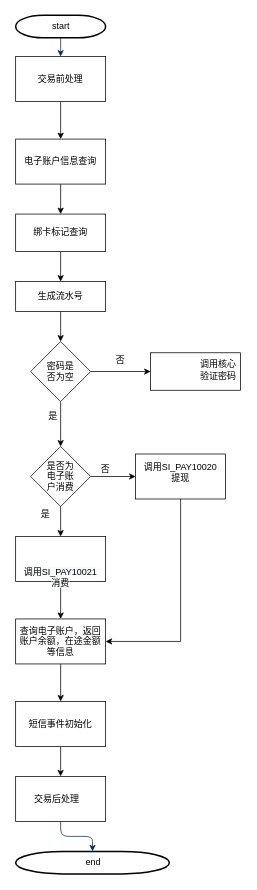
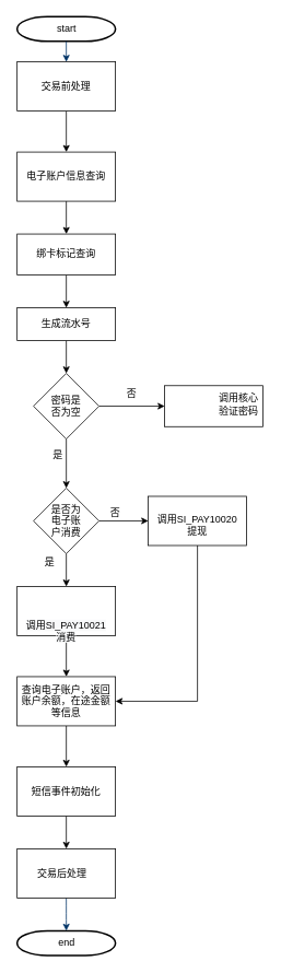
  <mxCell id="0" />
  <mxCell id="1" parent="0" />
  <mxCell id="2" value="start" style="shape=mxgraph.flowchart.terminator;strokeWidth=2;gradientColor=none;gradientDirection=north;fontStyle=0;html=1;" parent="1" vertex="1"><mxGeometry x="20" y="20" width="120" height="30" as="geometry" /></mxCell>
  <mxCell id="3" style="fontStyle=1;strokeColor=#003366;strokeWidth=1;html=1;" parent="1" source="2" edge="1"><mxGeometry relative="1" as="geometry"><mxPoint x="80" y="75" as="targetPoint" /></mxGeometry></mxCell>
- <mxCell id="4" value="end" style="shape=mxgraph.flowchart.terminator;strokeWidth=2;gradientColor=none;gradientDirection=north;fontStyle=0;html=1;" parent="1" vertex="1"><mxGeometry x="20" y="1135" width="205" height="30" as="geometry" /></mxCell>
+ <mxCell id="4" value="end" style="shape=mxgraph.flowchart.terminator;strokeWidth=2;gradientColor=none;gradientDirection=north;fontStyle=0;html=1;" parent="1" vertex="1"><mxGeometry x="20" y="1135" width="120" height="30" as="geometry" /></mxCell>
  <mxCell id="5" value="" style="edgeStyle=elbowEdgeStyle;elbow=vertical;entryX=0.5;entryY=0;entryPerimeter=0;fontStyle=1;strokeColor=#003366;strokeWidth=1;html=1;" parent="1" target="4" edge="1"><mxGeometry y="-720" width="100" height="100" as="geometry"><mxPoint x="80" y="1095" as="sourcePoint" /><mxPoint x="-140" y="-775" as="targetPoint" /></mxGeometry></mxCell>
  <mxCell id="6" style="edgeStyle=orthogonalEdgeStyle;rounded=0;orthogonalLoop=1;jettySize=auto;html=1;entryX=0.5;entryY=0;entryDx=0;entryDy=0;" parent="1" source="7" target="10" edge="1"><mxGeometry relative="1" as="geometry" /></mxCell>
  <mxCell id="7" value="" style="rounded=0;whiteSpace=wrap;html=1;" parent="1" vertex="1"><mxGeometry x="20" y="75" width="120" height="60" as="geometry" /></mxCell>
  <mxCell id="8" value="交易前处理" style="text;html=1;strokeColor=none;fillColor=none;align=center;verticalAlign=middle;whiteSpace=wrap;rounded=0;" parent="1" vertex="1"><mxGeometry x="40" y="95" width="80" height="20" as="geometry" /></mxCell>
  <mxCell id="9" style="edgeStyle=orthogonalEdgeStyle;rounded=0;orthogonalLoop=1;jettySize=auto;html=1;exitX=0.5;exitY=1;exitDx=0;exitDy=0;entryX=0.5;entryY=0;entryDx=0;entryDy=0;" parent="1" source="10" target="13" edge="1"><mxGeometry relative="1" as="geometry" /></mxCell>
  <mxCell id="10" value="" style="rounded=0;whiteSpace=wrap;html=1;" parent="1" vertex="1"><mxGeometry x="20" y="185" width="120" height="60" as="geometry" /></mxCell>
  <mxCell id="11" value="电子账户信息查询" style="text;html=1;strokeColor=none;fillColor=none;align=center;verticalAlign=middle;whiteSpace=wrap;rounded=0;" parent="1" vertex="1"><mxGeometry x="20" y="205" width="120" height="20" as="geometry" /></mxCell>
  <mxCell id="12" style="edgeStyle=orthogonalEdgeStyle;rounded=0;orthogonalLoop=1;jettySize=auto;html=1;exitX=0.5;exitY=1;exitDx=0;exitDy=0;entryX=0.5;entryY=0;entryDx=0;entryDy=0;" parent="1" source="13" target="16" edge="1"><mxGeometry relative="1" as="geometry" /></mxCell>
  <mxCell id="13" value="" style="rounded=0;whiteSpace=wrap;html=1;" parent="1" vertex="1"><mxGeometry x="20" y="285" width="120" height="50" as="geometry" /></mxCell>
  <mxCell id="14" value="绑卡标记查询" style="text;html=1;strokeColor=none;fillColor=none;align=center;verticalAlign=middle;whiteSpace=wrap;rounded=0;" parent="1" vertex="1"><mxGeometry x="20" y="300" width="120" height="20" as="geometry" /></mxCell>
  <mxCell id="15" style="edgeStyle=orthogonalEdgeStyle;rounded=0;orthogonalLoop=1;jettySize=auto;html=1;exitX=0.5;exitY=1;exitDx=0;exitDy=0;entryX=0.5;entryY=0;entryDx=0;entryDy=0;" parent="1" source="16" target="20" edge="1"><mxGeometry relative="1" as="geometry" /></mxCell>
  <mxCell id="16" value="" style="rounded=0;whiteSpace=wrap;html=1;" parent="1" vertex="1"><mxGeometry x="20" y="375" width="120" height="40" as="geometry" /></mxCell>
  <mxCell id="17" value="生成流水号" style="text;html=1;strokeColor=none;fillColor=none;align=center;verticalAlign=middle;whiteSpace=wrap;rounded=0;" parent="1" vertex="1"><mxGeometry x="20" y="385" width="120" height="20" as="geometry" /></mxCell>
  <mxCell id="18" style="edgeStyle=orthogonalEdgeStyle;rounded=0;orthogonalLoop=1;jettySize=auto;html=1;entryX=0;entryY=0.5;entryDx=0;entryDy=0;" parent="1" source="20" target="22" edge="1"><mxGeometry relative="1" as="geometry" /></mxCell>
  <mxCell id="19" style="edgeStyle=orthogonalEdgeStyle;rounded=0;orthogonalLoop=1;jettySize=auto;html=1;exitX=0.5;exitY=1;exitDx=0;exitDy=0;" parent="1" source="20" edge="1"><mxGeometry relative="1" as="geometry"><mxPoint x="80" y="595" as="targetPoint" /></mxGeometry></mxCell>
  <mxCell id="20" value="" style="rhombus;whiteSpace=wrap;html=1;" parent="1" vertex="1"><mxGeometry x="40" y="455" width="80" height="80" as="geometry" /></mxCell>
  <mxCell id="21" value="密码是否为空" style="text;html=1;strokeColor=none;fillColor=none;align=center;verticalAlign=middle;whiteSpace=wrap;rounded=0;" parent="1" vertex="1"><mxGeometry x="60" y="485" width="40" height="20" as="geometry" /></mxCell>
  <mxCell id="22" value="" style="rounded=0;whiteSpace=wrap;html=1;" parent="1" vertex="1"><mxGeometry x="200" y="470" width="120" height="50" as="geometry" /></mxCell>
  <mxCell id="23" value="调用核心验证密码" style="text;html=1;strokeColor=none;fillColor=none;align=center;verticalAlign=middle;whiteSpace=wrap;rounded=0;" parent="1" vertex="1"><mxGeometry x="262.5" y="485" width="55" height="15" as="geometry" /></mxCell>
  <mxCell id="24" value="否" style="text;html=1;strokeColor=none;fillColor=none;align=center;verticalAlign=middle;whiteSpace=wrap;rounded=0;" parent="1" vertex="1"><mxGeometry x="140" y="470" width="40" height="20" as="geometry" /></mxCell>
  <mxCell id="25" value="是" style="text;html=1;strokeColor=none;fillColor=none;align=center;verticalAlign=middle;whiteSpace=wrap;rounded=0;" parent="1" vertex="1"><mxGeometry x="50" y="545" width="40" height="20" as="geometry" /></mxCell>
  <mxCell id="26" style="edgeStyle=orthogonalEdgeStyle;rounded=0;orthogonalLoop=1;jettySize=auto;html=1;exitX=0.5;exitY=1;exitDx=0;exitDy=0;entryX=0.5;entryY=0;entryDx=0;entryDy=0;" parent="1" source="28" target="31" edge="1"><mxGeometry relative="1" as="geometry" /></mxCell>
  <mxCell id="27" style="edgeStyle=orthogonalEdgeStyle;rounded=0;orthogonalLoop=1;jettySize=auto;html=1;exitX=1;exitY=0.5;exitDx=0;exitDy=0;entryX=0;entryY=0.5;entryDx=0;entryDy=0;" parent="1" source="28" target="33" edge="1"><mxGeometry relative="1" as="geometry" /></mxCell>
  <mxCell id="28" value="" style="rhombus;whiteSpace=wrap;html=1;" parent="1" vertex="1"><mxGeometry x="40" y="595" width="80" height="80" as="geometry" /></mxCell>
  <mxCell id="29" value="是否为电子账户消费" style="text;html=1;strokeColor=none;fillColor=none;align=center;verticalAlign=middle;whiteSpace=wrap;rounded=0;" parent="1" vertex="1"><mxGeometry x="60" y="625" width="40" height="20" as="geometry" /></mxCell>
  <mxCell id="30" style="edgeStyle=orthogonalEdgeStyle;rounded=0;orthogonalLoop=1;jettySize=auto;html=1;exitX=0.5;exitY=1;exitDx=0;exitDy=0;" parent="1" source="31" target="39" edge="1"><mxGeometry relative="1" as="geometry" /></mxCell>
  <mxCell id="31" value="" style="rounded=0;whiteSpace=wrap;html=1;" parent="1" vertex="1"><mxGeometry x="20" y="715" width="120" height="60" as="geometry" /></mxCell>
  <mxCell id="32" style="edgeStyle=orthogonalEdgeStyle;rounded=0;orthogonalLoop=1;jettySize=auto;html=1;exitX=0.5;exitY=1;exitDx=0;exitDy=0;entryX=1;entryY=0.5;entryDx=0;entryDy=0;" parent="1" source="33" target="40" edge="1"><mxGeometry relative="1" as="geometry" /></mxCell>
  <mxCell id="33" value="" style="rounded=0;whiteSpace=wrap;html=1;" parent="1" vertex="1"><mxGeometry x="180" y="605" width="120" height="60" as="geometry" /></mxCell>
  <mxCell id="34" value="否" style="text;html=1;strokeColor=none;fillColor=none;align=center;verticalAlign=middle;whiteSpace=wrap;rounded=0;" parent="1" vertex="1"><mxGeometry x="120" y="615" width="40" height="20" as="geometry" /></mxCell>
  <mxCell id="35" value="是" style="text;html=1;strokeColor=none;fillColor=none;align=center;verticalAlign=middle;whiteSpace=wrap;rounded=0;" parent="1" vertex="1"><mxGeometry x="40" y="675" width="40" height="20" as="geometry" /></mxCell>
- <mxCell id="36" value="调用SI_PAY10020提现" style="text;html=1;strokeColor=none;fillColor=none;align=center;verticalAlign=middle;whiteSpace=wrap;rounded=0;" parent="1" vertex="1"><mxGeometry x="185" y="615" width="110" height="30" as="geometry" /></mxCell>
+ <mxCell id="36" value="调用SI_PAY10020提现" style="text;html=1;strokeColor=none;fillColor=none;align=center;verticalAlign=middle;whiteSpace=wrap;rounded=0;" parent="1" vertex="1"><mxGeometry x="185" y="625" width="110" height="30" as="geometry" /></mxCell>
  <mxCell id="37" value="&lt;br&gt;&lt;br&gt;&lt;span style=&quot;color: rgb(0 , 0 , 0) ; font-family: &amp;#34;helvetica&amp;#34; ; font-size: 12px ; font-style: normal ; font-weight: 400 ; letter-spacing: normal ; text-align: center ; text-indent: 0px ; text-transform: none ; word-spacing: 0px ; background-color: rgb(248 , 249 , 250) ; display: inline ; float: none&quot;&gt;调用SI_PAY10021消费&lt;/span&gt;&lt;br&gt;" style="text;html=1;strokeColor=none;fillColor=none;align=center;verticalAlign=middle;whiteSpace=wrap;rounded=0;" parent="1" vertex="1"><mxGeometry x="30" y="745" width="100" height="20" as="geometry" /></mxCell>
  <mxCell id="38" style="edgeStyle=orthogonalEdgeStyle;rounded=0;orthogonalLoop=1;jettySize=auto;html=1;exitX=0.5;exitY=1;exitDx=0;exitDy=0;" parent="1" source="39" target="42" edge="1"><mxGeometry relative="1" as="geometry" /></mxCell>
  <mxCell id="39" value="" style="rounded=0;whiteSpace=wrap;html=1;" parent="1" vertex="1"><mxGeometry x="20" y="825" width="120" height="60" as="geometry" /></mxCell>
  <mxCell id="40" value="查询电子账户，返回账户余额，在途金额等信息" style="text;html=1;strokeColor=none;fillColor=none;align=center;verticalAlign=middle;whiteSpace=wrap;rounded=0;" parent="1" vertex="1"><mxGeometry x="20" y="845" width="120" height="20" as="geometry" /></mxCell>
  <mxCell id="41" value="" style="edgeStyle=orthogonalEdgeStyle;rounded=0;orthogonalLoop=1;jettySize=auto;html=1;entryX=0.5;entryY=0;entryDx=0;entryDy=0;" parent="1" source="42" target="43" edge="1"><mxGeometry relative="1" as="geometry" /></mxCell>
  <mxCell id="42" value="" style="rounded=0;whiteSpace=wrap;html=1;" parent="1" vertex="1"><mxGeometry x="20" y="935" width="120" height="60" as="geometry" /></mxCell>
  <mxCell id="43" value="" style="rounded=0;whiteSpace=wrap;html=1;" parent="1" vertex="1"><mxGeometry x="20" y="1035" width="120" height="60" as="geometry" /></mxCell>
  <mxCell id="44" value="短信事件初始化" style="text;html=1;strokeColor=none;fillColor=none;align=center;verticalAlign=middle;whiteSpace=wrap;rounded=0;" parent="1" vertex="1"><mxGeometry x="30" y="960" width="100" height="10" as="geometry" /></mxCell>
  <mxCell id="45" value="交易后处理" style="text;html=1;strokeColor=none;fillColor=none;align=center;verticalAlign=middle;whiteSpace=wrap;rounded=0;" parent="1" vertex="1"><mxGeometry x="40" y="1055" width="70" height="20" as="geometry" /></mxCell>
